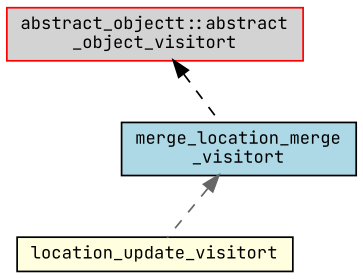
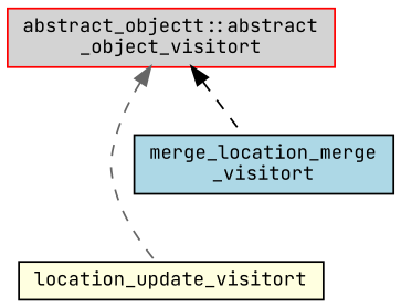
  digraph {
    fontname="JetBrains Mono"
    node [color=black fontname="JetBrains Mono" fontsize=10 shape=record style=filled]
    edge [dir=back fontname="JetBrains Mono" fontsize=10 labelfontname=Helvetica labelfontsize=10 style=dashed]
    n1 [color=red fillcolor=lightgrey fontcolor=black height=0.2 label="abstract_objectt::abstract\l_object_visitort" width=0.4]
    n2 [fillcolor=lightyellow height=0.2 label=location_update_visitort width=0.4]
    n3 [fillcolor=lightblue height=0.2 label="merge_location_merge\l_visitort" width=0.4]
-   n3 -> n2 [color=gray40]
+   n1 -> n2 [color=gray40]
    n1 -> n3 [color=black]
  }
